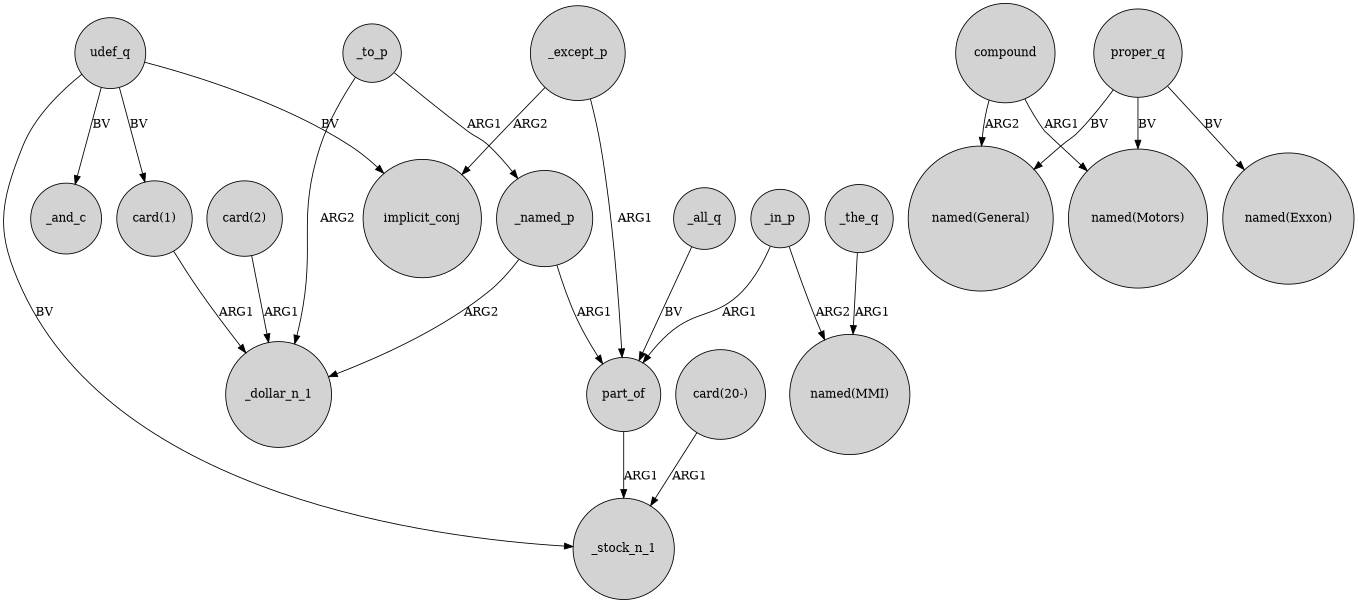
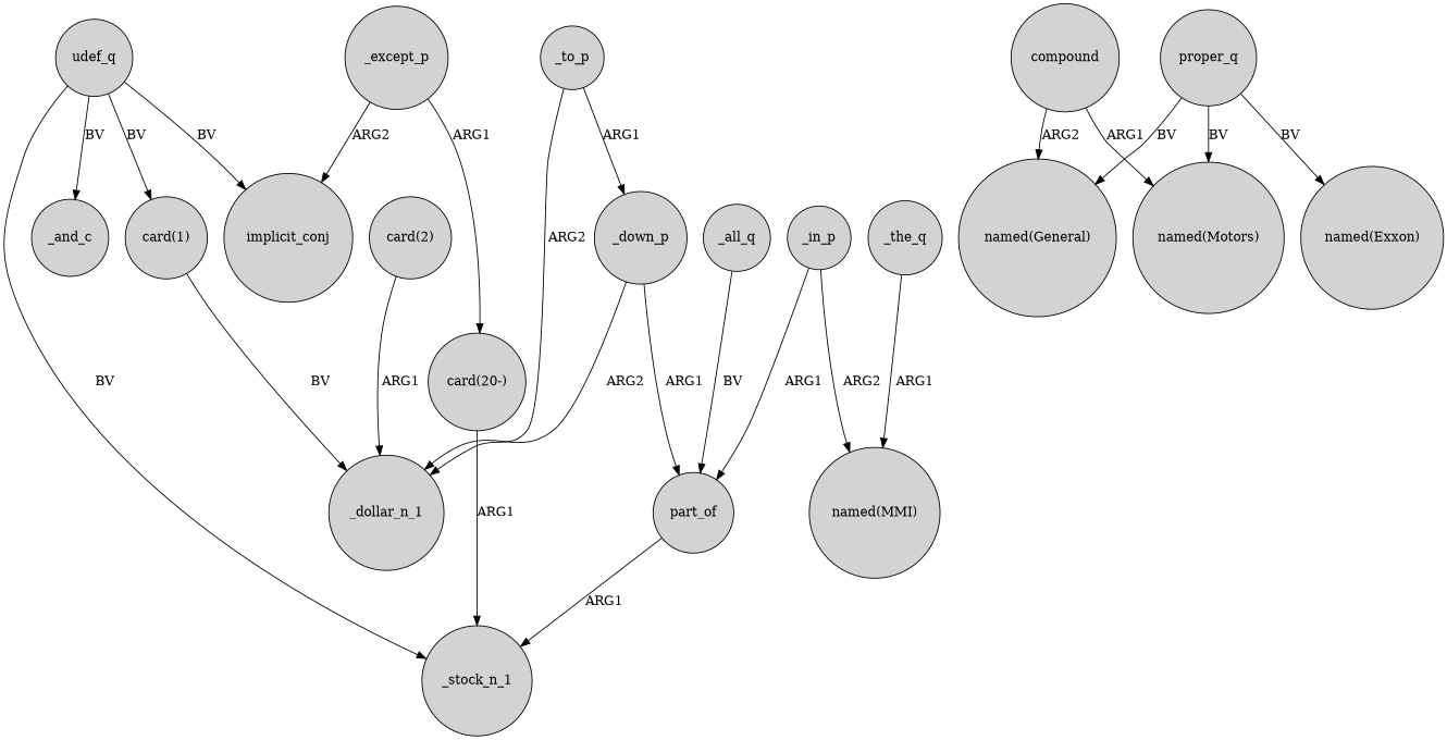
  digraph {
    node [shape=circle style=filled]
-   _down_p [label=_named_p]
+   _down_p
    part_of
    _dollar_n_1
    _stock_n_1
    _to_p
    _all_q
    proper_q
    "named(Motors)"
    "named(Exxon)"
    "named(General)"
    _in_p
    "named(MMI)"
    "card(2)"
    "card(1)"
    compound
    udef_q
    implicit_conj
    _and_c
    _except_p
    _the_q
    "card(20-)"
    _down_p -> part_of [label=ARG1]
    _down_p -> _dollar_n_1 [label=ARG2]
    part_of -> _stock_n_1 [label=ARG1]
    _to_p -> _down_p [label=ARG1]
    _to_p -> _dollar_n_1 [label=ARG2]
    _all_q -> part_of [label=BV]
    proper_q -> "named(Motors)" [label=BV]
    proper_q -> "named(Exxon)" [label=BV]
    proper_q -> "named(General)" [label=BV]
    _in_p -> part_of [label=ARG1]
    _in_p -> "named(MMI)" [label=ARG2]
    "card(2)" -> _dollar_n_1 [label=ARG1]
-   "card(1)" -> _dollar_n_1 [label=ARG1]
+   "card(1)" -> _dollar_n_1 [label=BV]
    compound -> "named(Motors)" [label=ARG1]
    compound -> "named(General)" [label=ARG2]
    udef_q -> _stock_n_1 [label=BV]
    udef_q -> "card(1)" [label=BV]
    udef_q -> implicit_conj [label=BV]
    udef_q -> _and_c [label=BV]
-   _except_p -> part_of [label=ARG1]
+   _except_p -> "card(20-)" [label=ARG1]
    _except_p -> implicit_conj [label=ARG2]
    _the_q -> "named(MMI)" [label=ARG1]
    "card(20-)" -> _stock_n_1 [label=ARG1]
  }
